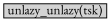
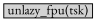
  digraph {
    fontname="EB Garamond"
-   n1 [height=0.1 label="unlazy_unlazy(tsk)" margin="0.05,0.005" shape=box style=filled width=0.1 fontname="EB Garamond"]
+   n1 [height=0.1 label="unlazy_fpu(tsk)" margin="0.05,0.005" shape=box style=filled width=0.1 fontname="EB Garamond"]
    subgraph sub_1 {
      label="void prepare_to_copy(struct task_struct *tsk)"
      n1
    }
  }
